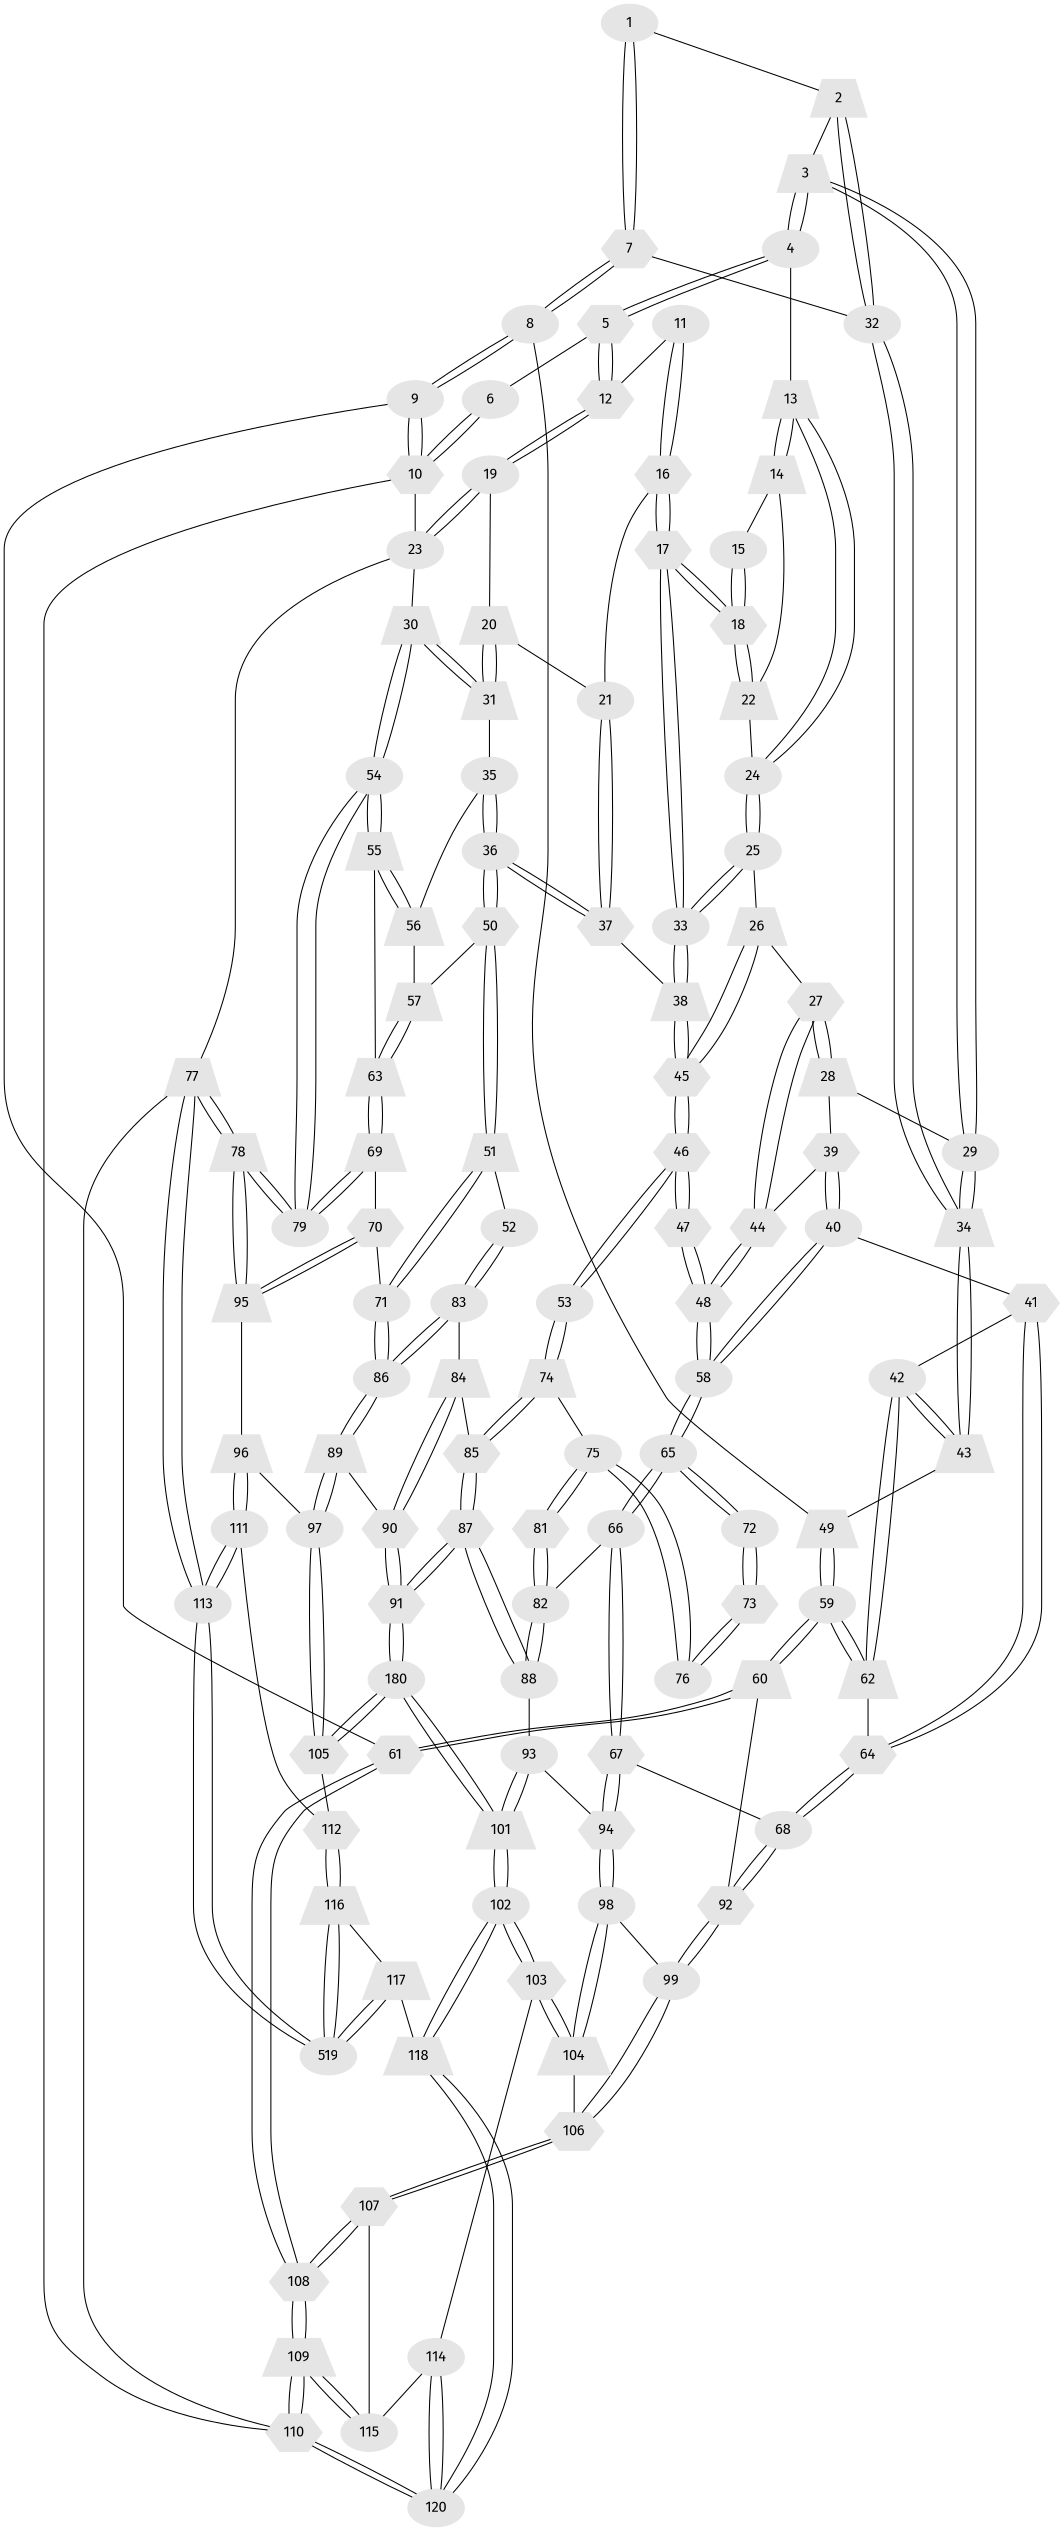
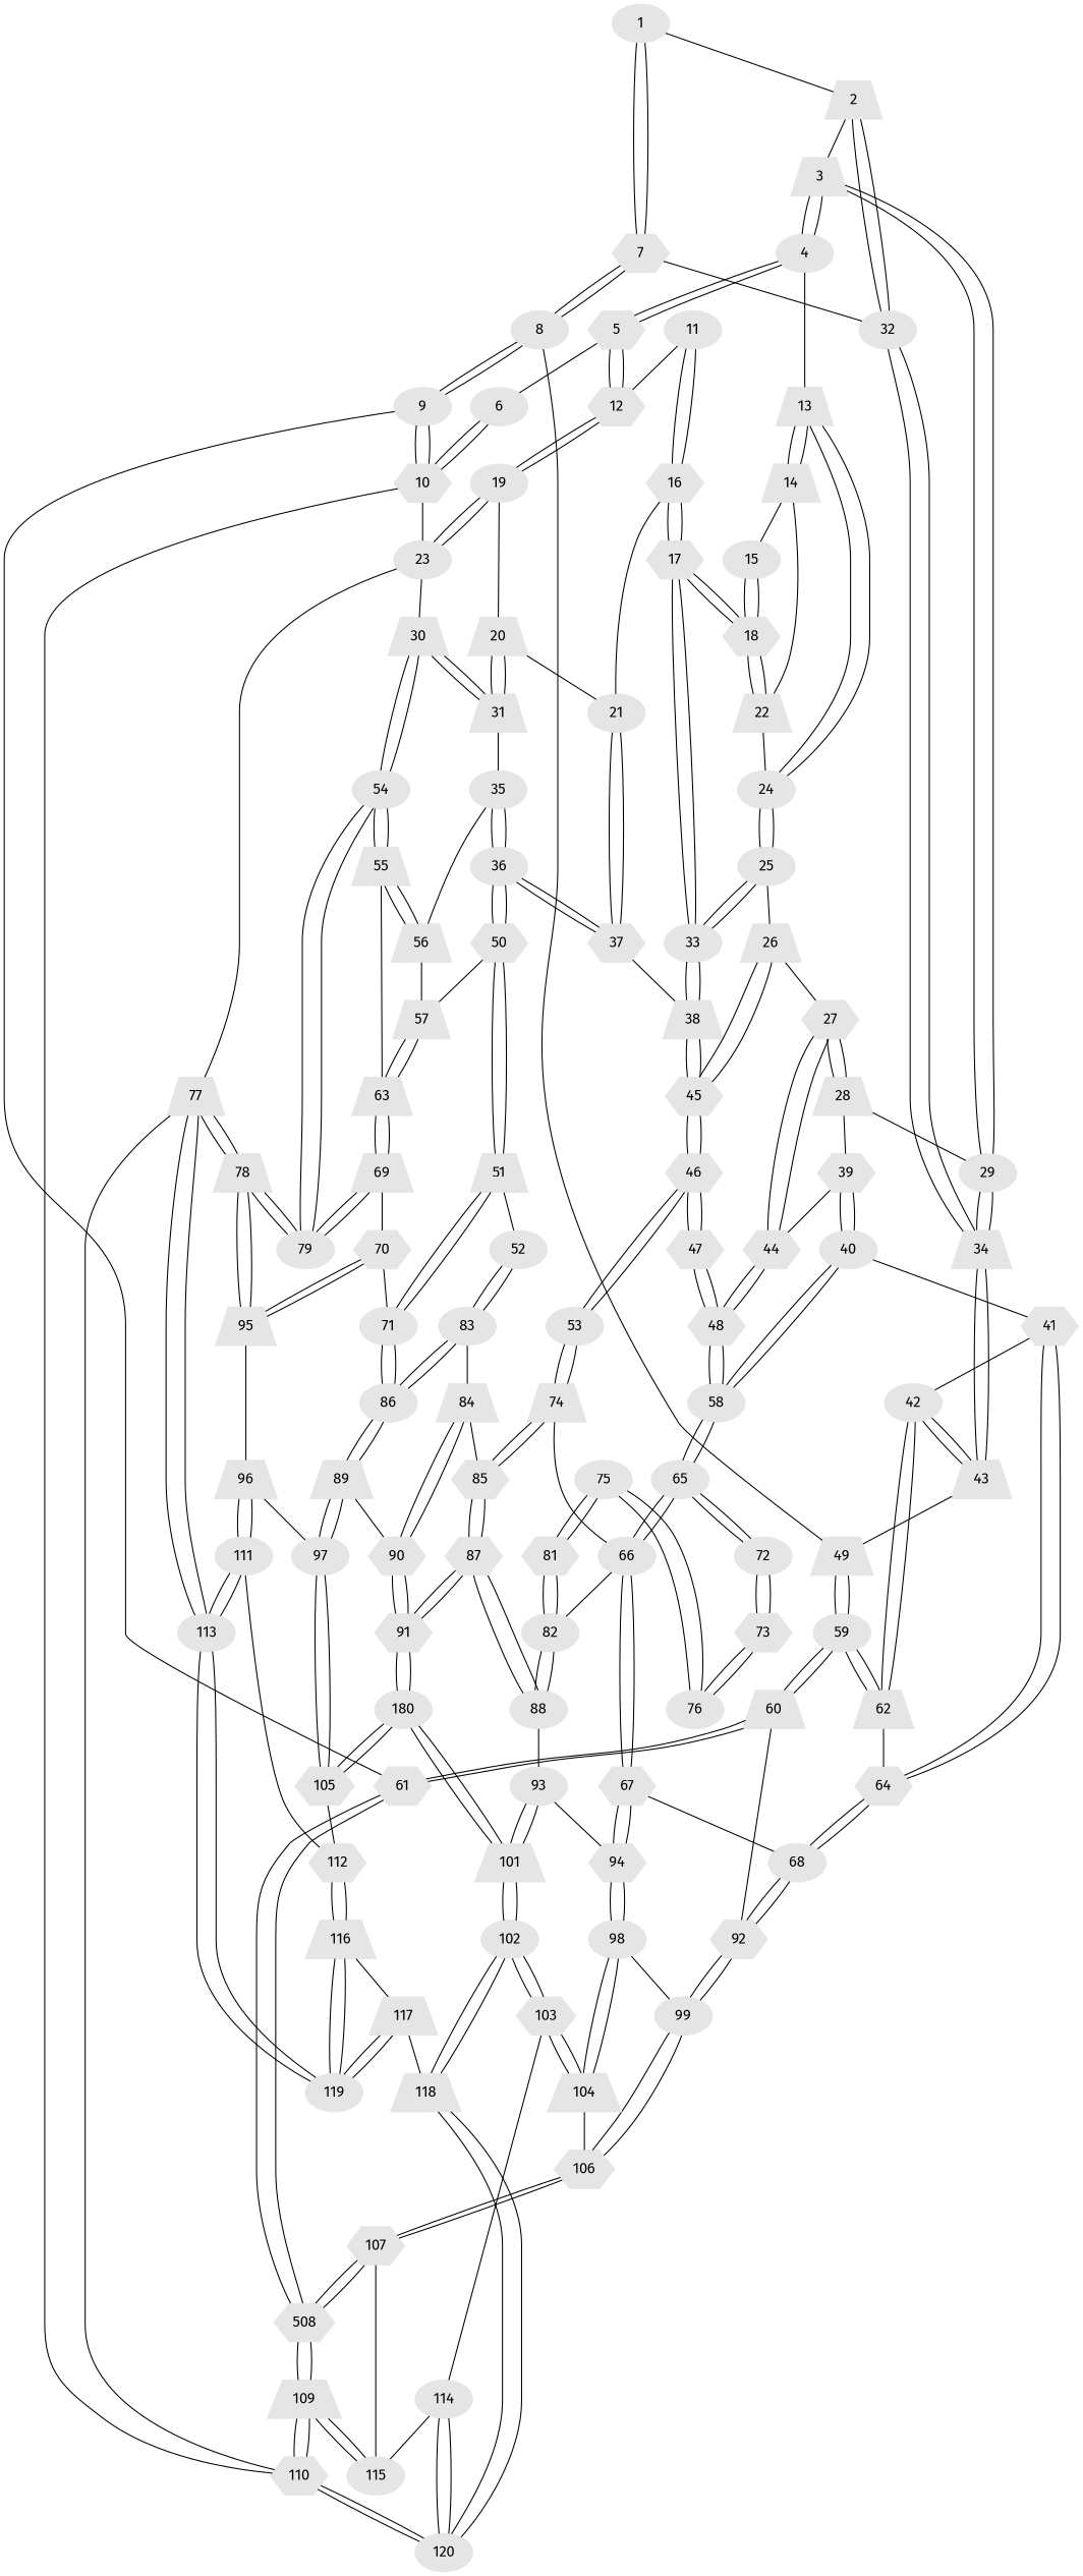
  graph {
    fontname="Fira Sans"
    node [color=gray90 fontname="Fira Sans" shape=ellipse style=filled]
    edge [fontname="Fira Sans"]
    2 [shape=trapezium]
    1
    7 [shape=hexagon]
    3 [shape=trapezium]
    32
    8
    4
    29
    34 [shape=trapezium]
    5 [shape=hexagon]
    13 [shape=trapezium]
    6
    12 [shape=hexagon]
    14 [shape=trapezium]
    24
    10 [shape=hexagon]
    19
    23
    110 [shape=hexagon]
    9
    49 [shape=trapezium]
    61 [shape=hexagon]
    59
-   108 [shape=hexagon]
+   108 [shape=hexagon label=508]
    30 [shape=trapezium]
    77 [shape=trapezium]
    120
    11
    16 [shape=hexagon]
    17 [shape=hexagon]
    21
    20 [shape=trapezium]
    15
    22 [shape=trapezium]
    25
    18 [shape=hexagon]
    33
    37 [shape=hexagon]
    38 [shape=trapezium]
    31 [shape=trapezium]
    35
    54
    78 [shape=trapezium]
    113
    26 [shape=trapezium]
    27 [shape=hexagon]
    45 [shape=hexagon]
    28 [shape=trapezium]
    44 [shape=hexagon]
    46 [shape=hexagon]
    39 [shape=hexagon]
    48 [shape=hexagon]
    40
    43 [shape=trapezium]
    55 [shape=trapezium]
    79
    36
    56 [shape=trapezium]
    50 [shape=hexagon]
    57 [shape=trapezium]
    51 [shape=trapezium]
    41 [shape=hexagon]
    58
    42
    64 [shape=hexagon]
    65
    62 [shape=trapezium]
    68
    47 [shape=hexagon]
    53
    74 [shape=trapezium]
    60 [shape=trapezium]
    52
    71
    63 [shape=trapezium]
    83
    86
    84 [shape=trapezium]
    75
    85 [shape=hexagon]
    69 [shape=trapezium]
    66
    72
    92 [shape=hexagon]
    99
    109 [shape=trapezium]
    70 [shape=hexagon]
    67 [shape=hexagon]
    82
    73 [shape=hexagon]
    94 [shape=hexagon]
    88
    98
    95 [shape=trapezium]
    96 [shape=trapezium]
    89 [shape=trapezium]
    76
    81 [shape=hexagon]
    87 [shape=hexagon]
-   119 [label=519]
+   119
    93
    90 [shape=hexagon]
    91 [shape=hexagon]
    97
    n105 [label=180]
    101 [shape=trapezium]
    105 [shape=hexagon]
    106 [shape=hexagon]
    102
    104 [shape=trapezium]
    111
    112 [shape=hexagon]
    107 [shape=hexagon]
    103 [shape=hexagon]
    118 [shape=trapezium]
    114
    115
    116 [shape=trapezium]
    117 [shape=trapezium]
    2 -- 3
    2 -- 32
    2 -- 32
    1 -- 2
    1 -- 7
    1 -- 7
    7 -- 32
    7 -- 8
    7 -- 8
    3 -- 4
    3 -- 4
    3 -- 29
    3 -- 29
    32 -- 34
    32 -- 34
    8 -- 9
    8 -- 9
    8 -- 49
    4 -- 5
    4 -- 5
    4 -- 13
    29 -- 34
    29 -- 34
    34 -- 43
    34 -- 43
    5 -- 6
    5 -- 12
    5 -- 12
    13 -- 14
    13 -- 14
    13 -- 24
    13 -- 24
    6 -- 10
    6 -- 10
    12 -- 19
    12 -- 19
    14 -- 15
    14 -- 22
    24 -- 25
    24 -- 25
    10 -- 23
    10 -- 110
    19 -- 23
    19 -- 23
    19 -- 20
    23 -- 30
    23 -- 77
    110 -- 120
    110 -- 120
    9 -- 10
    9 -- 10
    9 -- 61
    49 -- 59
    49 -- 59
    61 -- 108
    61 -- 108
    59 -- 62
    59 -- 62
    59 -- 60
    59 -- 60
    108 -- 109
    108 -- 109
    30 -- 31
    30 -- 31
    30 -- 54
    30 -- 54
    77 -- 110
    77 -- 78
    77 -- 78
    77 -- 113
    77 -- 113
    11 -- 12
    11 -- 16
    11 -- 16
    16 -- 17
    16 -- 17
    16 -- 21
    17 -- 18
    17 -- 18
    17 -- 33
    17 -- 33
    21 -- 37
    21 -- 37
    20 -- 21
    20 -- 31
    20 -- 31
    15 -- 18
    15 -- 18
    22 -- 24
    25 -- 33
    25 -- 33
    25 -- 26
    18 -- 22
    18 -- 22
    33 -- 38
    33 -- 38
    37 -- 38
    38 -- 45
    38 -- 45
    31 -- 35
    35 -- 36
    35 -- 36
    35 -- 56
    54 -- 55
    54 -- 55
    54 -- 79
    54 -- 79
    78 -- 79
    78 -- 79
    78 -- 95
    78 -- 95
    113 -- 119
    113 -- 119
    26 -- 27
    26 -- 45
    26 -- 45
    27 -- 28
    27 -- 28
    27 -- 44
    27 -- 44
    45 -- 46
    45 -- 46
    28 -- 29
    28 -- 39
    44 -- 48
    44 -- 48
    46 -- 47
    46 -- 47
    46 -- 53
    46 -- 53
    39 -- 44
    39 -- 40
    39 -- 40
    48 -- 58
    48 -- 58
    40 -- 41
    40 -- 58
    40 -- 58
    43 -- 49
    55 -- 56
    55 -- 56
    55 -- 63
    36 -- 37
    36 -- 37
    36 -- 50
    36 -- 50
    56 -- 57
    50 -- 57
    50 -- 51
    50 -- 51
    57 -- 63
    57 -- 63
    51 -- 52
    51 -- 71
    51 -- 71
    41 -- 42
    41 -- 64
    41 -- 64
    58 -- 65
    58 -- 65
    42 -- 43
    42 -- 43
    42 -- 62
    42 -- 62
    64 -- 68
    64 -- 68
    65 -- 66
    65 -- 66
    65 -- 72
    65 -- 72
    62 -- 64
    68 -- 92
    68 -- 92
    47 -- 48
    47 -- 48
    53 -- 74
    53 -- 74
-   74 -- 75
+   74 -- 66
    74 -- 85
    74 -- 85
    60 -- 61
    60 -- 61
    60 -- 92
    52 -- 83
    52 -- 83
    71 -- 86
    71 -- 86
    63 -- 69
    63 -- 69
    83 -- 86
    83 -- 86
    83 -- 84
    86 -- 89
    86 -- 89
    84 -- 85
    84 -- 90
    84 -- 90
    75 -- 76
    75 -- 76
    75 -- 81
    75 -- 81
    85 -- 87
    85 -- 87
    69 -- 79
    69 -- 79
    69 -- 70
    66 -- 67
    66 -- 67
    66 -- 82
    72 -- 73
    72 -- 73
    92 -- 99
    92 -- 99
    99 -- 106
    99 -- 106
    109 -- 110
    109 -- 110
    109 -- 115
    109 -- 115
    70 -- 71
    70 -- 95
    70 -- 95
    67 -- 68
    67 -- 94
    67 -- 94
    82 -- 88
    82 -- 88
    73 -- 76
    73 -- 76
    94 -- 98
    94 -- 98
    88 -- 93
    98 -- 99
    98 -- 104
    98 -- 104
    95 -- 96
    96 -- 97
    96 -- 111
    96 -- 111
    89 -- 90
    89 -- 97
    89 -- 97
    81 -- 82
    81 -- 82
    87 -- 88
    87 -- 88
    87 -- 91
    87 -- 91
    93 -- 94
    93 -- 101
    93 -- 101
    90 -- 91
    90 -- 91
    91 -- n105
    91 -- n105
    97 -- 105
    97 -- 105
    n105 -- 101
    n105 -- 101
    n105 -- 105
    n105 -- 105
    101 -- 102
    101 -- 102
    105 -- 112
    106 -- 107
    106 -- 107
    102 -- 103
    102 -- 103
    102 -- 118
    102 -- 118
    104 -- 106
    111 -- 113
    111 -- 113
    111 -- 112
    112 -- 116
    112 -- 116
    107 -- 108
    107 -- 108
    107 -- 115
    103 -- 104
    103 -- 104
    103 -- 114
    118 -- 120
    118 -- 120
    114 -- 120
    114 -- 120
    114 -- 115
    116 -- 119
    116 -- 119
    116 -- 117
    117 -- 119
    117 -- 119
    117 -- 118
  }
